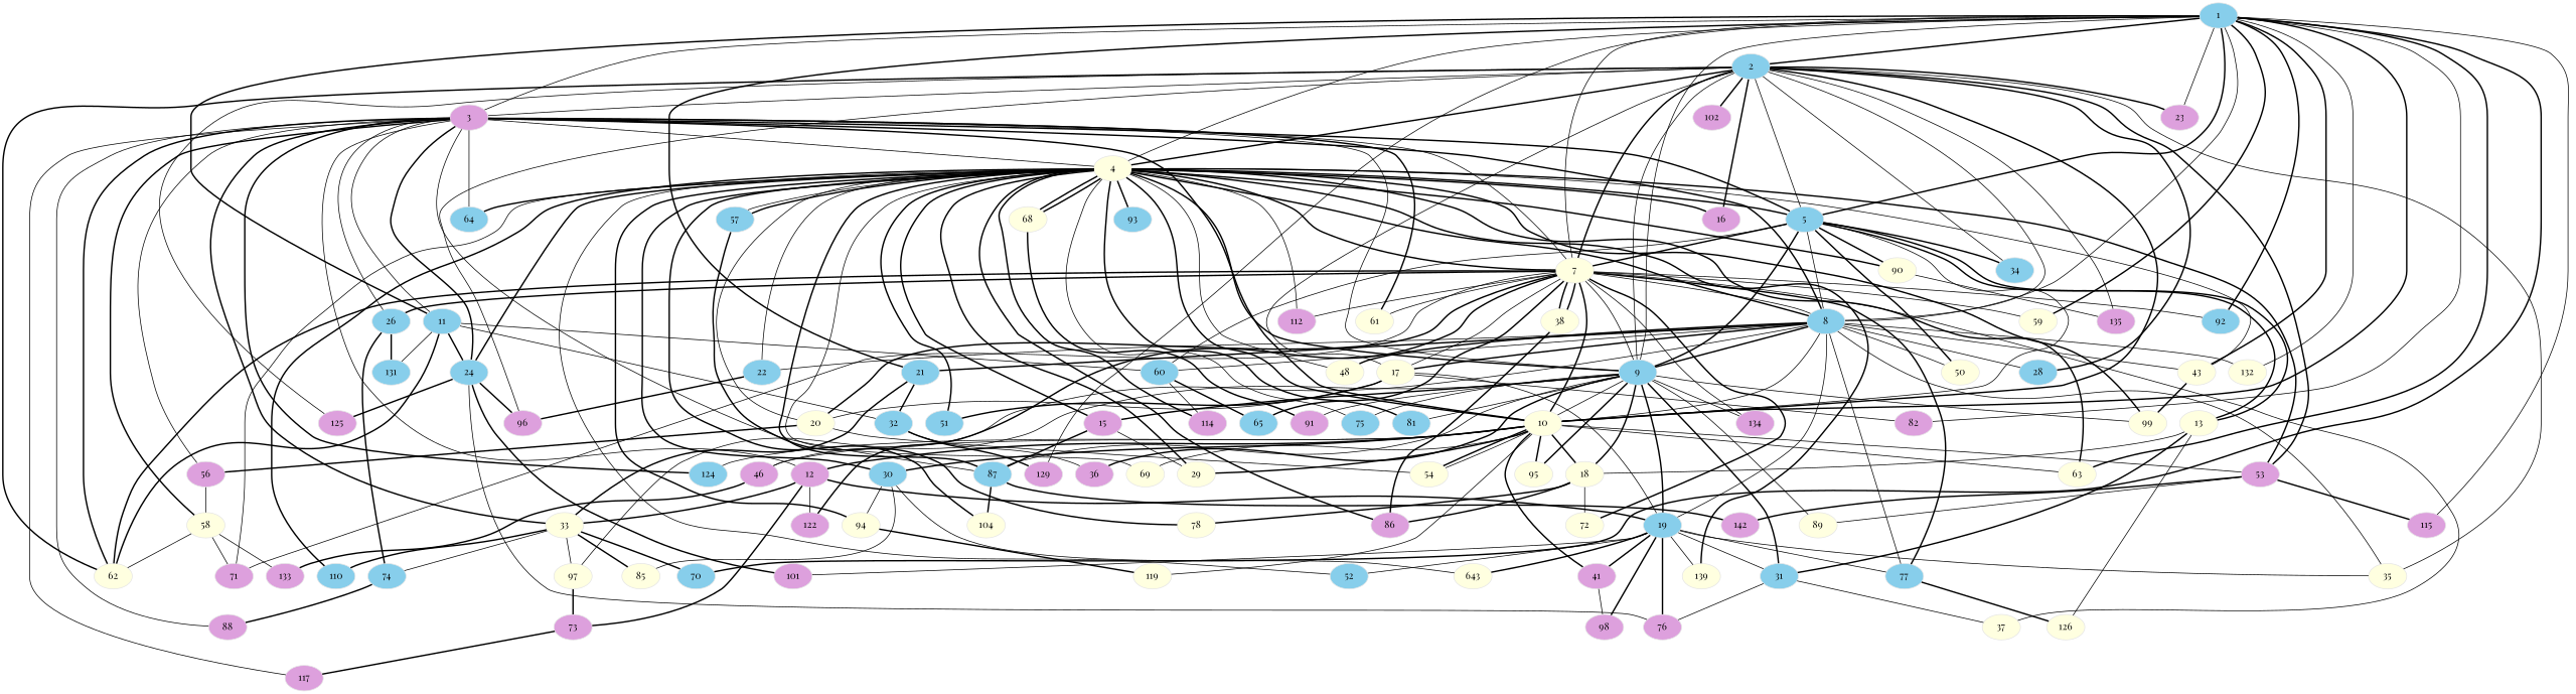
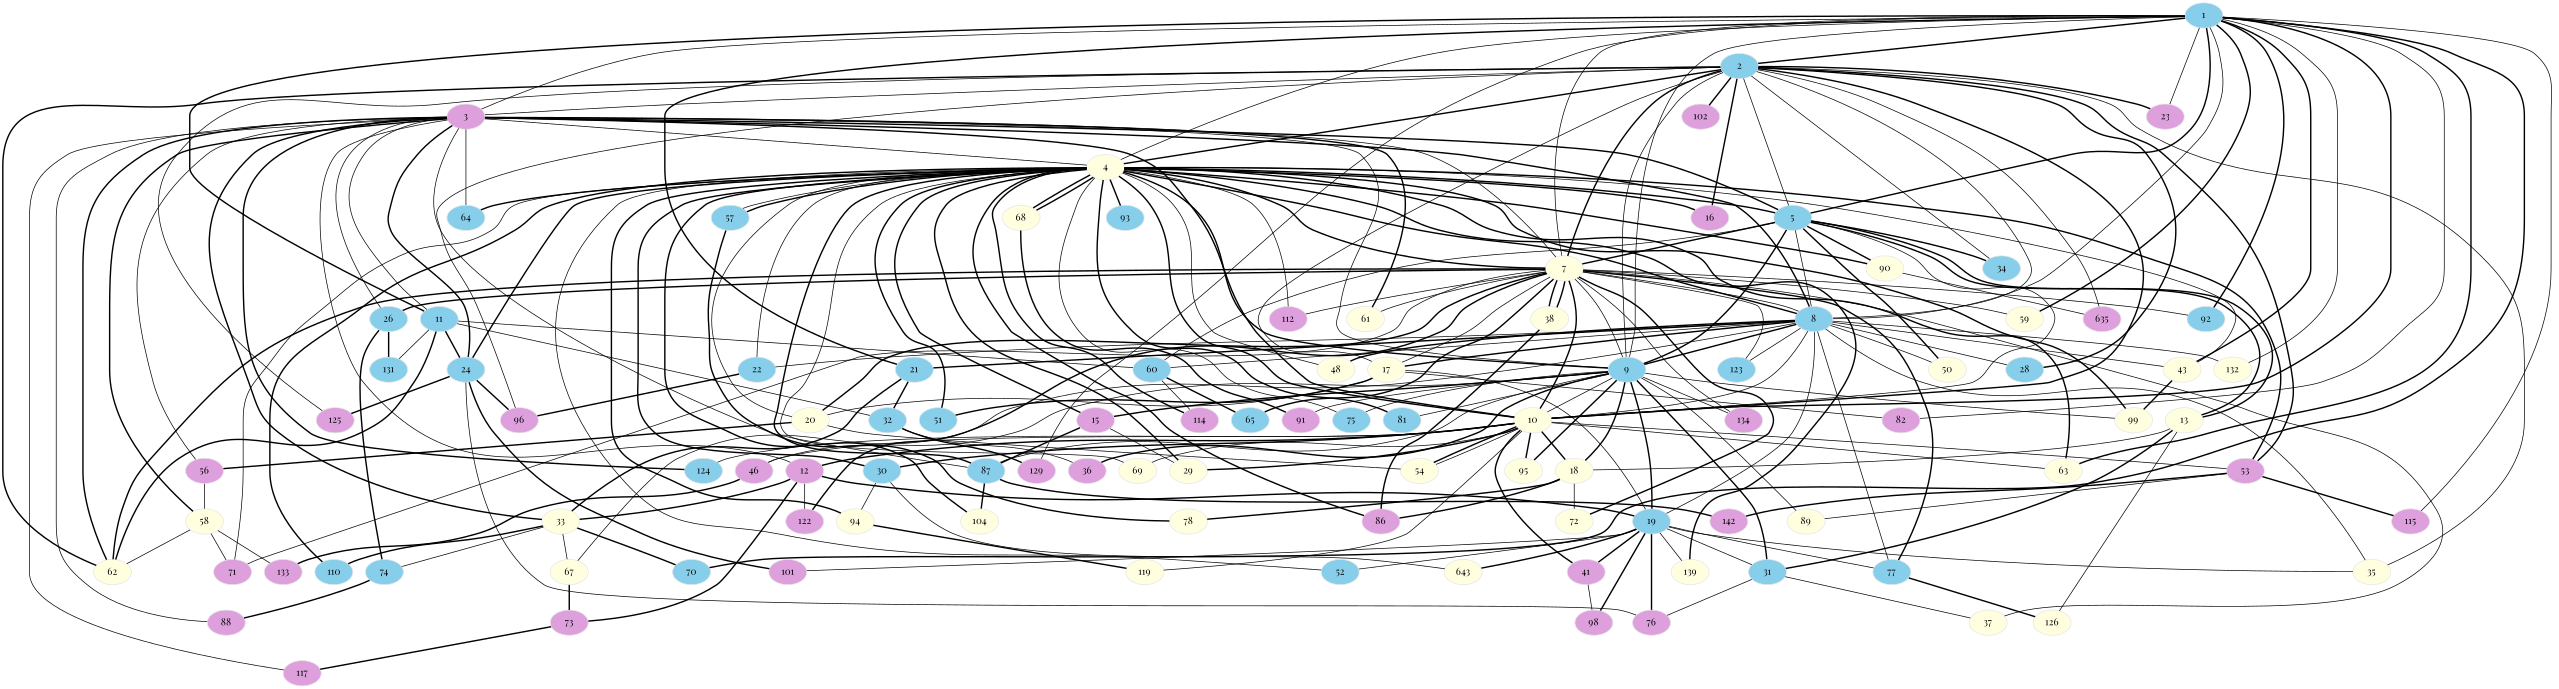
  graph {
    fontname="Playfair Display"
    node [color=gray90 fillcolor=lightyellow fontname="Playfair Display" style=filled]
    edge [fontname="Playfair Display" style=bold]
    1 [fillcolor=skyblue super="+14"]
    2 [fillcolor=skyblue super="+121"]
    3 [fillcolor=plum super="+39"]
    4 [super="+6"]
    5 [fillcolor=skyblue super="+137"]
    7 [super="+100"]
    8 [fillcolor=skyblue super="+66"]
    9 [fillcolor=skyblue super="+42"]
    10 [super="+107"]
    11 [fillcolor=skyblue super="+128"]
    21 [fillcolor=skyblue super="+130"]
    23 [fillcolor=plum]
    43 [super="+45"]
    59
    63 [super="+109"]
    70 [fillcolor=skyblue]
    82 [fillcolor=plum]
    92 [fillcolor=skyblue]
    115 [fillcolor=plum]
    129 [fillcolor=plum]
    132
    16 [fillcolor=plum super="+40"]
    17 [super="+113"]
    28 [fillcolor=skyblue]
    34 [fillcolor=skyblue]
    35 [super="+136"]
    53 [fillcolor=plum super="+83"]
    62 [super="+127"]
    96 [fillcolor=plum super="+140"]
    102 [fillcolor=plum]
    125 [fillcolor=plum]
-   135 [fillcolor=plum]
+   135 [fillcolor=plum label=635]
    12 [fillcolor=plum super="+116"]
    24 [fillcolor=skyblue super="+44"]
    26 [fillcolor=skyblue super="+27"]
    33 [super="+84"]
    56 [fillcolor=plum]
    58 [super="+79"]
    61
    64 [fillcolor=skyblue]
    87 [fillcolor=skyblue super="+106"]
    88 [fillcolor=plum]
    117 [fillcolor=plum]
    124 [fillcolor=skyblue]
    15 [fillcolor=plum super="+120"]
    20 [super="+25"]
    22 [fillcolor=skyblue]
    29 [super="+55"]
    30 [fillcolor=skyblue super="+49"]
    48
    51 [fillcolor=skyblue]
    52 [fillcolor=skyblue]
    57 [fillcolor=skyblue]
    68
    69
    71 [fillcolor=plum super="+118"]
    75 [fillcolor=skyblue]
    81 [fillcolor=skyblue]
    86 [fillcolor=plum super="+108"]
    90
    93 [fillcolor=skyblue]
    94
    99 [super="+138"]
    104
    110 [fillcolor=skyblue]
    112 [fillcolor=plum]
    114 [fillcolor=plum]
    139
    13
    50
    60 [fillcolor=skyblue super="+141"]
    37
    38
    65 [fillcolor=skyblue]
    72
    77 [fillcolor=skyblue super="+105"]
    122 [fillcolor=plum]
+   123 [fillcolor=skyblue]
    134 [fillcolor=plum]
    19 [fillcolor=skyblue super="+47"]
-   67 [label=97]
+   67
    18 [super="+103"]
    31 [fillcolor=skyblue super="+97"]
    36 [fillcolor=plum]
    46 [fillcolor=plum]
    89
    91 [fillcolor=plum]
    95
    41 [fillcolor=plum]
    54 [super="+111"]
    119
    32 [fillcolor=skyblue]
    131 [fillcolor=skyblue]
    142 [fillcolor=plum]
    73 [fillcolor=plum]
    76 [fillcolor=plum super="+80"]
    101 [fillcolor=plum]
    74 [fillcolor=skyblue]
-   85
    133 [fillcolor=plum]
    n101 [label=643]
    78
    126
    98 [fillcolor=plum]
    1 -- 2
    1 -- 3 [style=solid]
    1 -- 4 [style=solid weight=2]
    1 -- 5
    1 -- 7 [style=solid]
    1 -- 8 [style=solid]
    1 -- 9 [style=solid]
    1 -- 10
    1 -- 11
    1 -- 21
    1 -- 23 [style=solid]
    1 -- 43
    1 -- 59
    1 -- 63
    1 -- 70
    1 -- 82 [style=solid]
    1 -- 92
    1 -- 115 [style=solid]
    1 -- 129 [style=solid]
    1 -- 132 [style=solid]
    2 -- 3 [style=solid weight=2]
    2 -- 4 [weight=2]
    2 -- 5 [style=solid]
    2 -- 7
    2 -- 8 [style=solid weight=2]
    2 -- 9 [style=solid]
    2 -- 10
    2 -- 23
    2 -- 16
    2 -- 17 [style=solid]
    2 -- 28
    2 -- 34 [style=solid]
    2 -- 35 [style=solid]
    2 -- 53
    2 -- 62
    2 -- 96 [style=solid]
    2 -- 102
    2 -- 125 [style=solid]
    2 -- 135 [style=solid]
    3 -- 4 [style=solid weight=2]
    3 -- 5
    3 -- 7 [style=solid]
    3 -- 8
    3 -- 9 [style=solid]
    3 -- 10 [weight=2]
    3 -- 11 [style=solid]
    3 -- 62
    3 -- 12 [style=solid]
    3 -- 24
    3 -- 26 [style=solid]
    3 -- 33
    3 -- 56 [style=solid]
    3 -- 58
    3 -- 61
    3 -- 64 [style=solid]
    3 -- 87 [style=solid]
    3 -- 88 [style=solid]
    3 -- 117 [style=solid]
    3 -- 124
    4 -- 5 [weight=2]
    4 -- 7 [weight=2]
    4 -- 8 [weight=2]
    4 -- 9 [weight=2]
    4 -- 10 [weight=2]
    4 -- 43 [style=solid]
    4 -- 63
    4 -- 16 [weight=2]
    4 -- 53
    4 -- 24
    4 -- 64
    4 -- 87
    4 -- 15
    4 -- 20 [style=solid]
    4 -- 22 [style=solid]
    4 -- 29
    4 -- 30 [weight=2]
    4 -- 48 [style=solid]
    4 -- 51
    4 -- 52 [style=solid]
    4 -- 57 [style=solid]
    4 -- 57
    4 -- 68
    4 -- 68
    4 -- 69 [style=solid]
    4 -- 71 [style=solid]
    4 -- 75 [style=solid]
    4 -- 81
    4 -- 86
    4 -- 90
    4 -- 93 [weight=2]
    4 -- 94
    4 -- 99
    4 -- 104
    4 -- 110
    4 -- 112 [style=solid]
    4 -- 114
    4 -- 139
    5 -- 7
    5 -- 8 [style=solid]
    5 -- 9
    5 -- 10 [style=solid]
    5 -- 34
    5 -- 90
    5 -- 13
    5 -- 13
    5 -- 50
    5 -- 60 [style=solid weight=2]
    7 -- 8 [style=solid]
    7 -- 9 [style=solid]
    7 -- 10 [weight=3]
    7 -- 59 [style=solid]
    7 -- 92 [style=solid]
    7 -- 17 [style=solid]
    7 -- 62
    7 -- 26
    7 -- 61 [style=solid]
    7 -- 20
    7 -- 71 [style=solid]
    7 -- 112 [style=solid]
    7 -- 37 [style=solid]
    7 -- 38
    7 -- 38
    7 -- 65
    7 -- 72
    7 -- 77
    7 -- 122
+   7 -- 123 [style=solid]
    7 -- 134 [style=solid]
    8 -- 9
    8 -- 10 [style=solid]
    8 -- 21
    8 -- 43 [style=solid]
    8 -- 132 [style=solid]
    8 -- 17
    8 -- 28 [style=solid]
    8 -- 35 [style=solid]
    8 -- 22 [style=solid]
    8 -- 48
    8 -- 50 [style=solid]
    8 -- 60 [style=solid]
    8 -- 77 [style=solid]
+   8 -- 123 [style=solid]
    8 -- 19 [style=solid]
    8 -- 67 [style=solid]
    9 -- 10 [style=solid]
    9 -- 87 [style=solid]
    9 -- 15
    9 -- 75 [style=solid]
    9 -- 81 [style=solid]
    9 -- 99 [style=solid]
    9 -- 134 [style=solid]
    9 -- 19
    9 -- 18
    9 -- 31
    9 -- 36
    9 -- 46 [style=solid]
    9 -- 89 [style=solid]
    9 -- 91 [style=solid]
    9 -- 95
    10 -- 63 [style=solid]
    10 -- 53 [style=solid]
    10 -- 12
    10 -- 124 [style=solid]
    10 -- 29
    10 -- 30
    10 -- 69 [style=solid]
    10 -- 18
    10 -- 46 [style=solid]
    10 -- 95
    10 -- 41
    10 -- 54
    10 -- 54 [style=solid]
    10 -- 119 [style=solid]
    11 -- 62
    11 -- 24
    11 -- 60 [style=solid]
    11 -- 32 [style=solid]
    11 -- 131 [style=solid]
    21 -- 33 [weight=2]
    21 -- 32
    43 -- 99
    17 -- 82 [style=solid]
    17 -- 20 [style=solid]
    17 -- 51
    17 -- 19 [style=solid]
    53 -- 115
    53 -- 89 [style=solid]
    53 -- 142
    12 -- 33
    12 -- 122 [style=solid]
    12 -- 19
    12 -- 73
    24 -- 96
    24 -- 125
    24 -- 76 [style=solid]
    24 -- 101
    26 -- 131
    26 -- 74
    33 -- 70
    33 -- 110
    33 -- 67 [style=solid]
    33 -- 74 [style=solid]
-   33 -- 85
    56 -- 58 [style=solid]
    58 -- 62 [style=solid]
    58 -- 71 [style=solid]
    58 -- 133 [style=solid]
    87 -- 104
    87 -- 142
    15 -- 87
    15 -- 29 [style=solid]
    20 -- 56
    20 -- 54 [style=solid]
    22 -- 96
    30 -- 94 [style=solid]
-   30 -- 85 [style=solid]
    30 -- n101 [style=solid]
    57 -- 78
    68 -- 91
    90 -- 135 [style=solid]
    94 -- 119
    13 -- 18 [style=solid]
    13 -- 31
    13 -- 126 [style=solid]
    60 -- 114 [style=solid]
    60 -- 65
    38 -- 86
    77 -- 126
    19 -- 35 [style=solid]
    19 -- 52 [style=solid]
    19 -- 139 [style=solid]
    19 -- 77 [style=solid]
    19 -- 31 [style=solid]
    19 -- 41
    19 -- 76
    19 -- 101 [style=solid]
    19 -- n101
    19 -- 98
    67 -- 73
    18 -- 86
    18 -- 72 [style=solid]
    18 -- 78
    31 -- 37 [style=solid]
    31 -- 76 [style=solid]
    46 -- 133
    41 -- 98 [style=solid]
    32 -- 129
    32 -- 36 [style=solid]
    73 -- 117
    74 -- 88
  }
